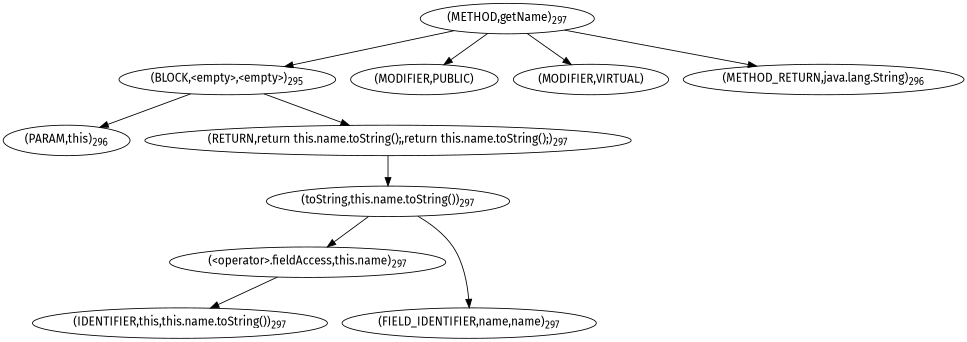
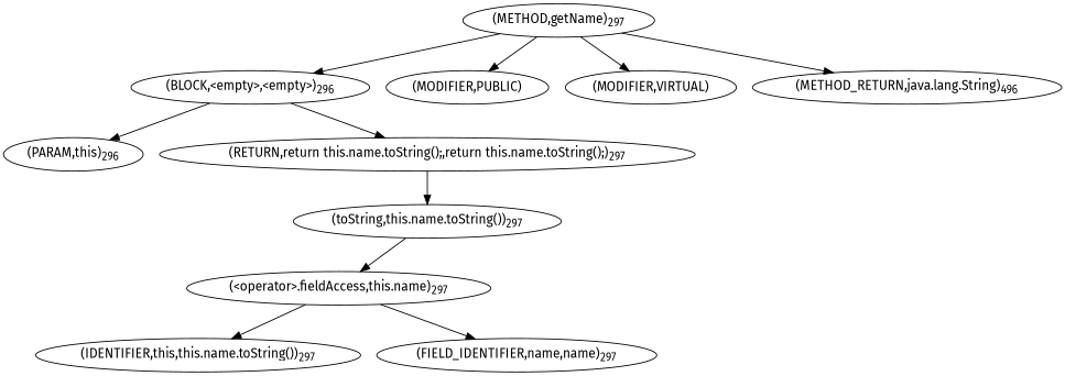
  digraph {
    fontname="Fira Sans"
    node [fontname="Fira Sans"]
    edge [fontname="Fira Sans"]
    n1 [label=<(METHOD,getName)<SUB>297</SUB>>]
-   n2 [label=<(BLOCK,&lt;empty&gt;,&lt;empty&gt;)<SUB>295</SUB>>]
+   n2 [label=<(BLOCK,&lt;empty&gt;,&lt;empty&gt;)<SUB>296</SUB>>]
    n3 [label=<(MODIFIER,PUBLIC)>]
    n4 [label=<(MODIFIER,VIRTUAL)>]
-   n5 [label=<(METHOD_RETURN,java.lang.String)<SUB>296</SUB>>]
+   n5 [label=<(METHOD_RETURN,java.lang.String)<SUB>496</SUB>>]
    n6 [label=<(PARAM,this)<SUB>296</SUB>>]
    n7 [label=<(RETURN,return this.name.toString();,return this.name.toString();)<SUB>297</SUB>>]
    n8 [label=<(toString,this.name.toString())<SUB>297</SUB>>]
    n9 [label=<(&lt;operator&gt;.fieldAccess,this.name)<SUB>297</SUB>>]
    n10 [label=<(IDENTIFIER,this,this.name.toString())<SUB>297</SUB>>]
    n11 [label=<(FIELD_IDENTIFIER,name,name)<SUB>297</SUB>>]
    n1 -> n2
    n1 -> n3
    n1 -> n4
    n1 -> n5
    n2 -> n6
    n2 -> n7
    n7 -> n8
    n8 -> n9
    n9 -> n10
-   n8 -> n11
+   n9 -> n11
  }
